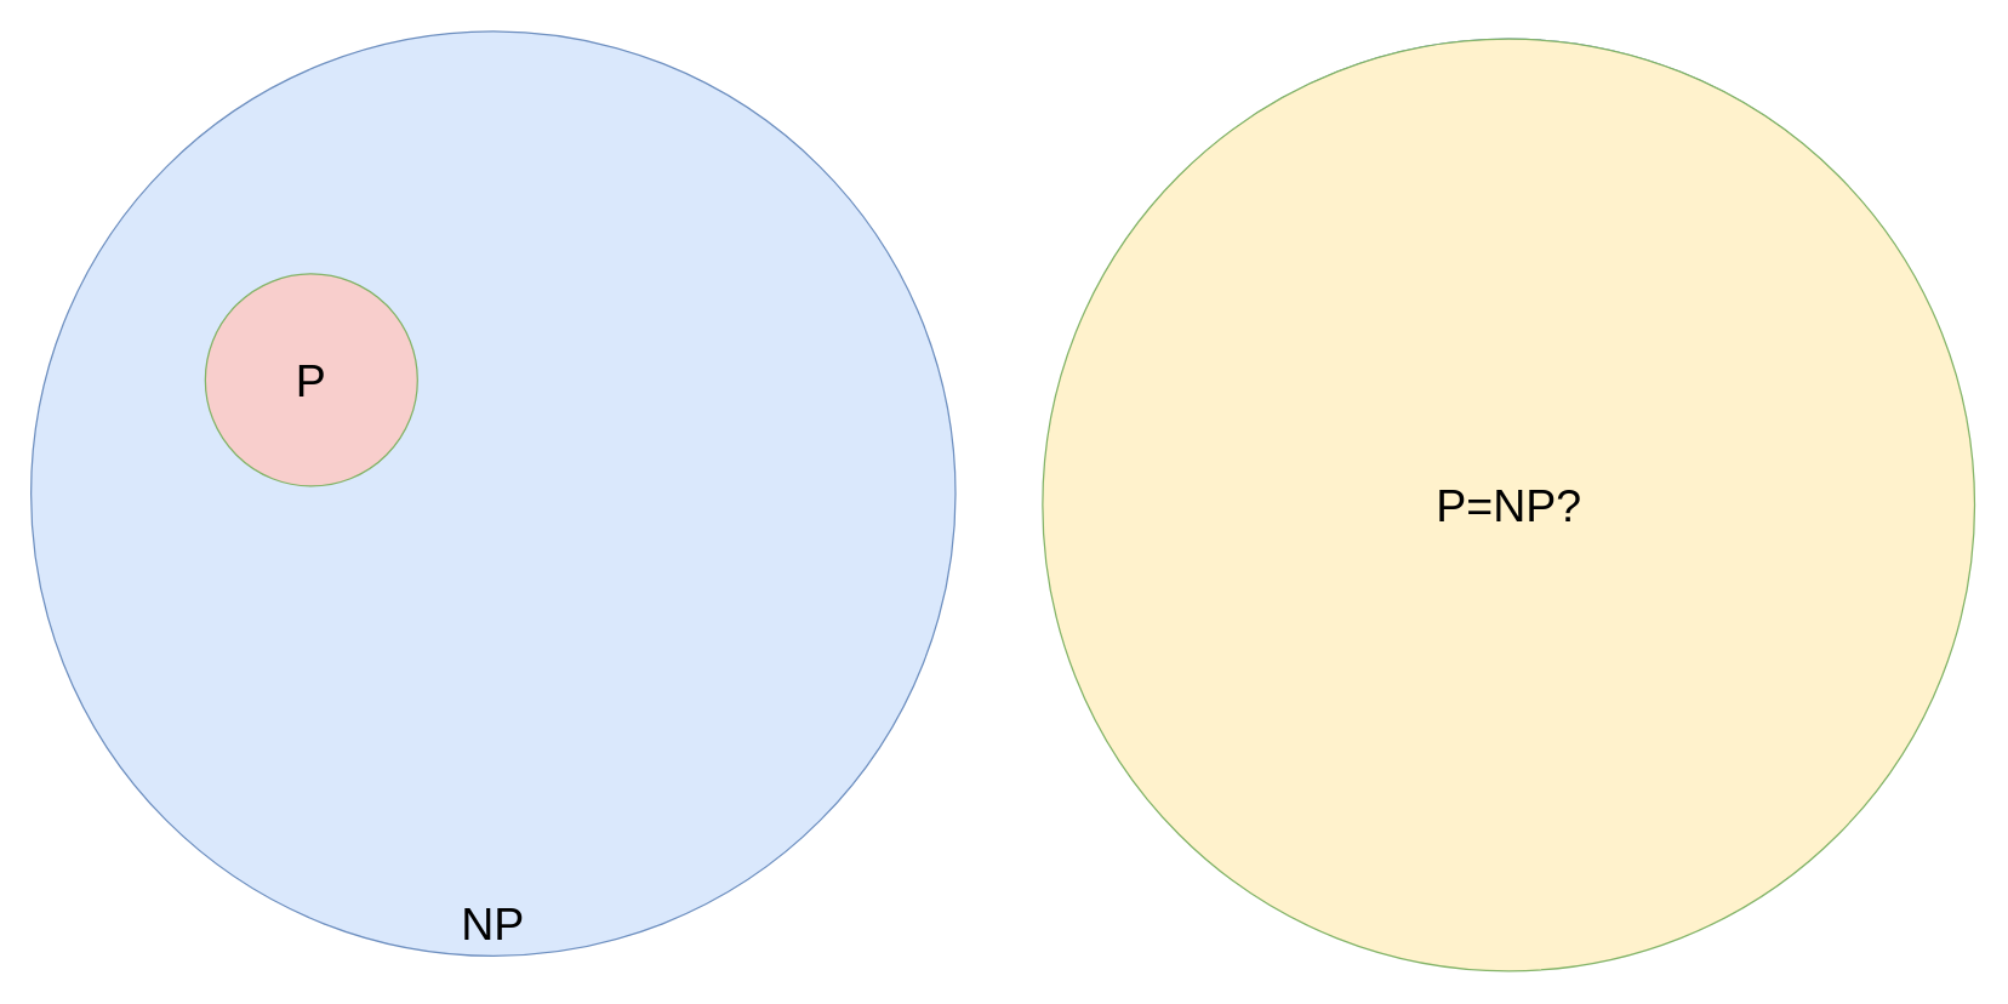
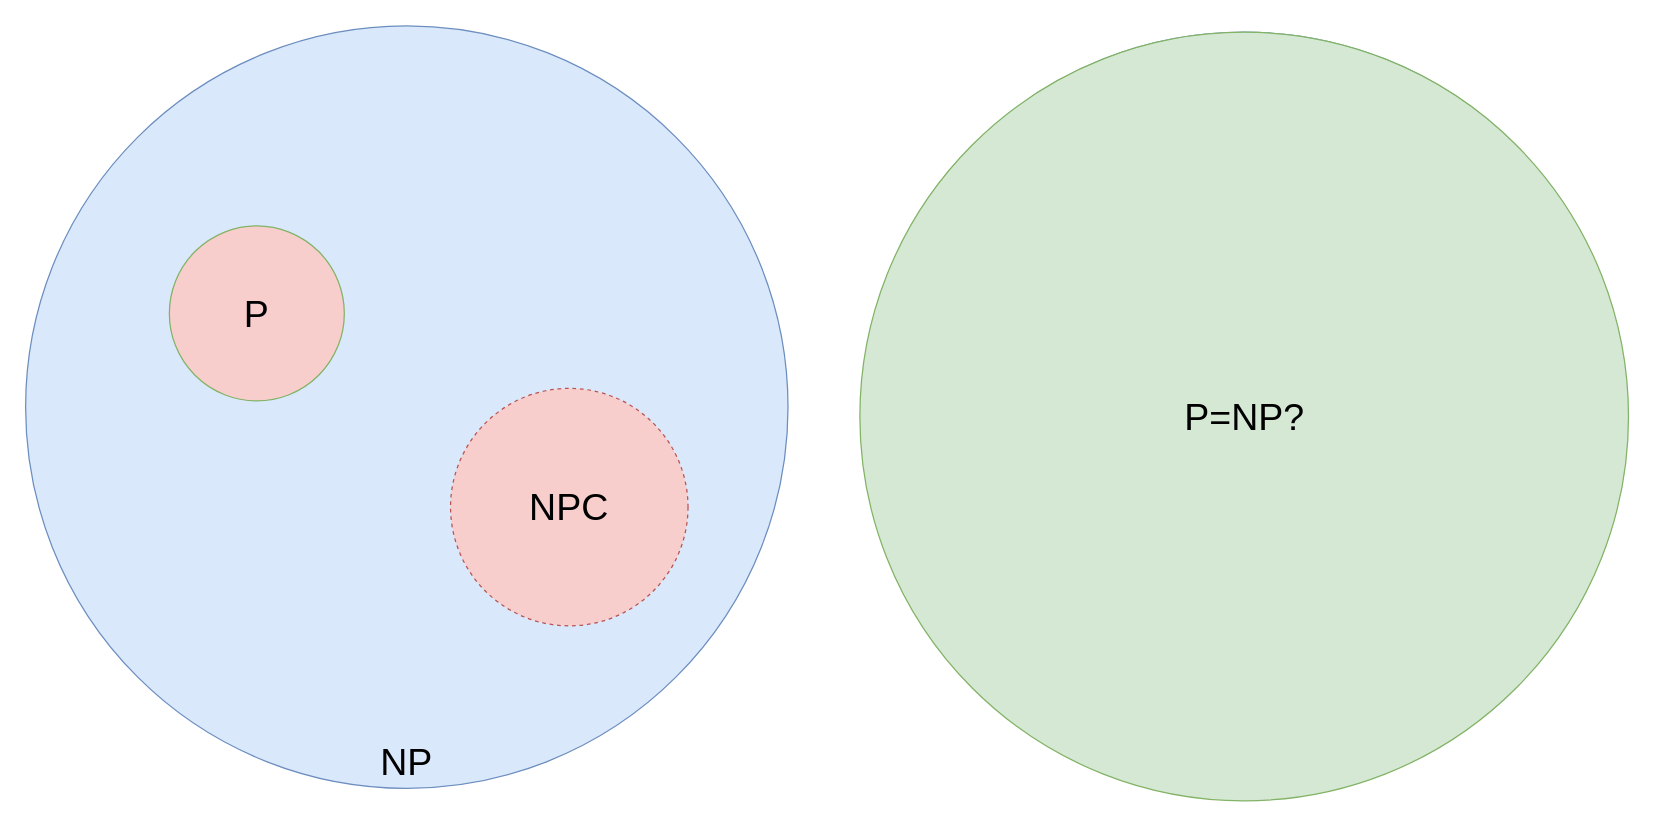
  <mxCell id="0" />
  <mxCell id="1" parent="0" />
  <mxCell id="2" value="NP" style="ellipse;whiteSpace=wrap;html=1;aspect=fixed;fontSize=30;verticalAlign=bottom;fillColor=#dae8fc;strokeColor=#6c8ebf;" vertex="1" parent="1"><mxGeometry x="20" y="20" width="610" height="610" as="geometry" /></mxCell>
  <mxCell id="3" value="P" style="ellipse;whiteSpace=wrap;html=1;aspect=fixed;fontSize=30;fillColor=#f8cecc;strokeColor=#82b366;verticalAlign=middle;" vertex="1" parent="1"><mxGeometry x="135" y="180" width="140" height="140" as="geometry" /></mxCell>
+ <mxCell id="4" value="NPC" style="ellipse;whiteSpace=wrap;html=1;aspect=fixed;fontSize=30;fillColor=#f8cecc;strokeColor=#b85450;dashed=1;" vertex="1" parent="1"><mxGeometry x="360" y="310" width="190" height="190" as="geometry" /></mxCell>
  <mxCell id="5" value="NP" style="ellipse;whiteSpace=wrap;html=1;aspect=fixed;fontSize=30;verticalAlign=bottom;fillColor=#dae8fc;strokeColor=#6c8ebf;" vertex="1" parent="1"><mxGeometry x="690" y="25" width="610" height="610" as="geometry" /></mxCell>
- <mxCell id="6" value="P=NP?" style="ellipse;whiteSpace=wrap;html=1;aspect=fixed;fontSize=30;fillColor=#fff2cc;strokeColor=#82b366;verticalAlign=middle;" vertex="1" parent="1"><mxGeometry x="687.5" y="25" width="615" height="615" as="geometry" /></mxCell>
+ <mxCell id="6" value="P=NP?" style="ellipse;whiteSpace=wrap;html=1;aspect=fixed;fontSize=30;fillColor=#d5e8d4;strokeColor=#82b366;verticalAlign=middle;" vertex="1" parent="1"><mxGeometry x="687.5" y="25" width="615" height="615" as="geometry" /></mxCell>
